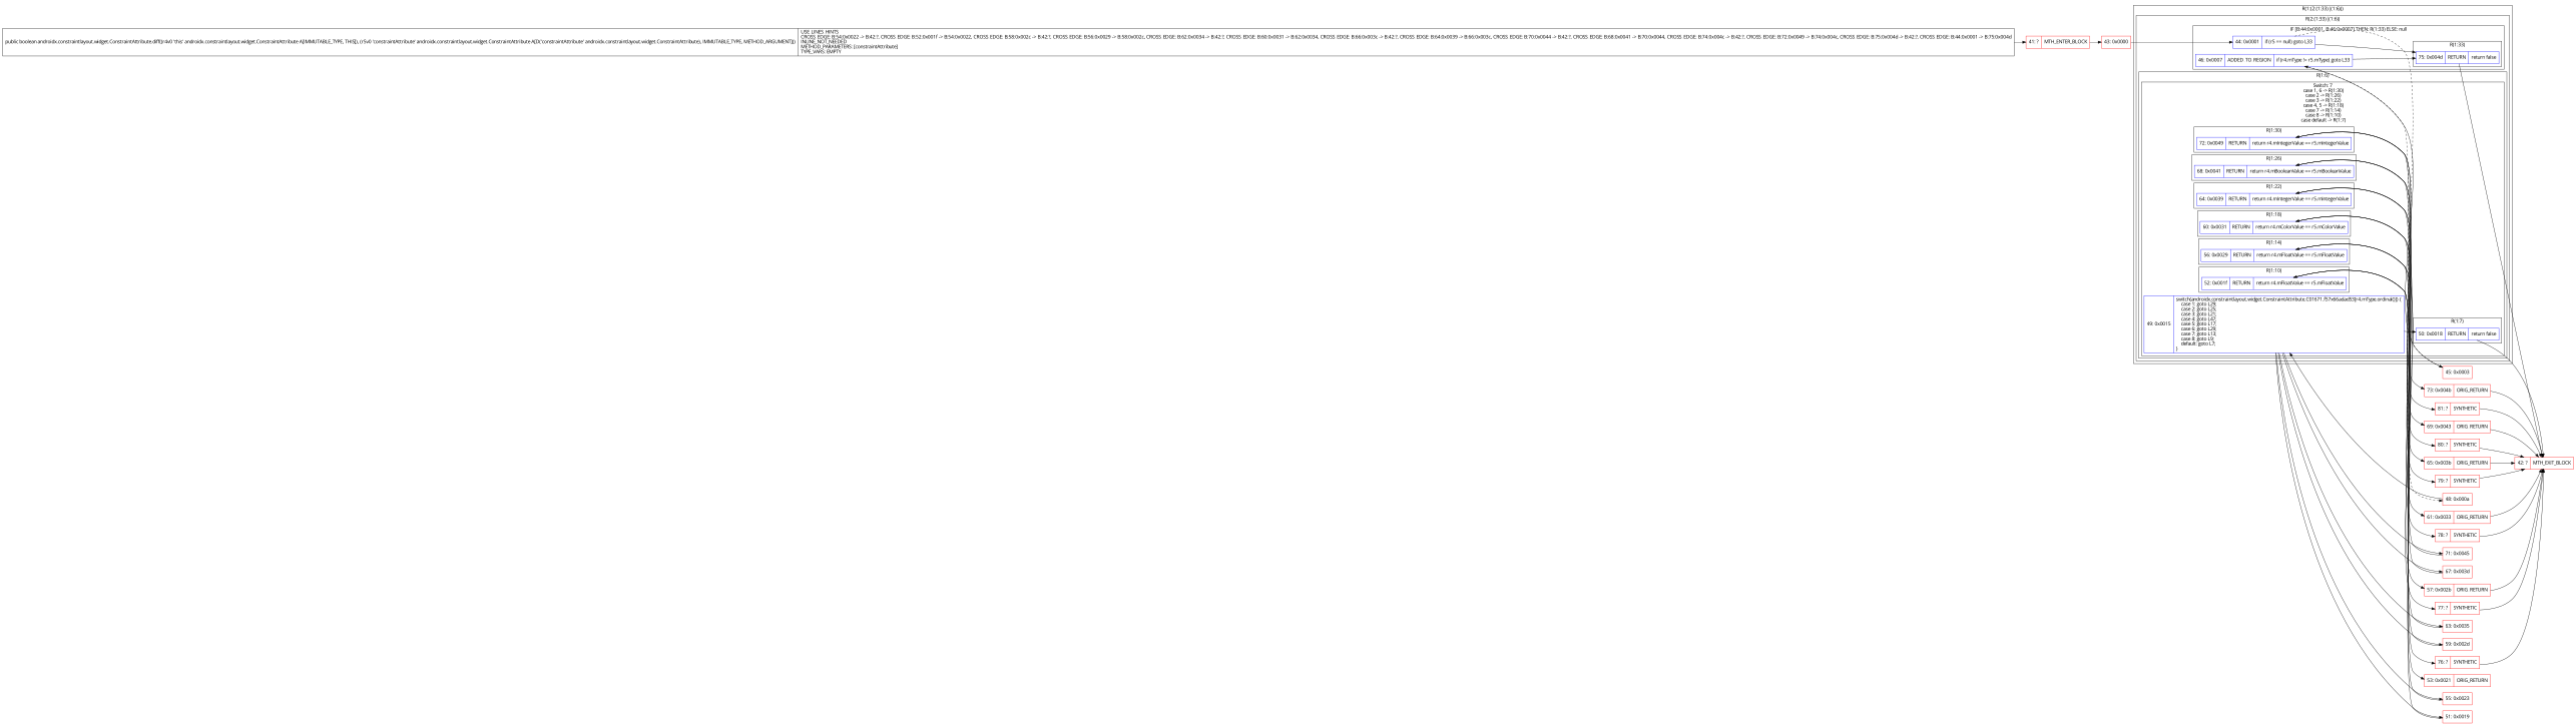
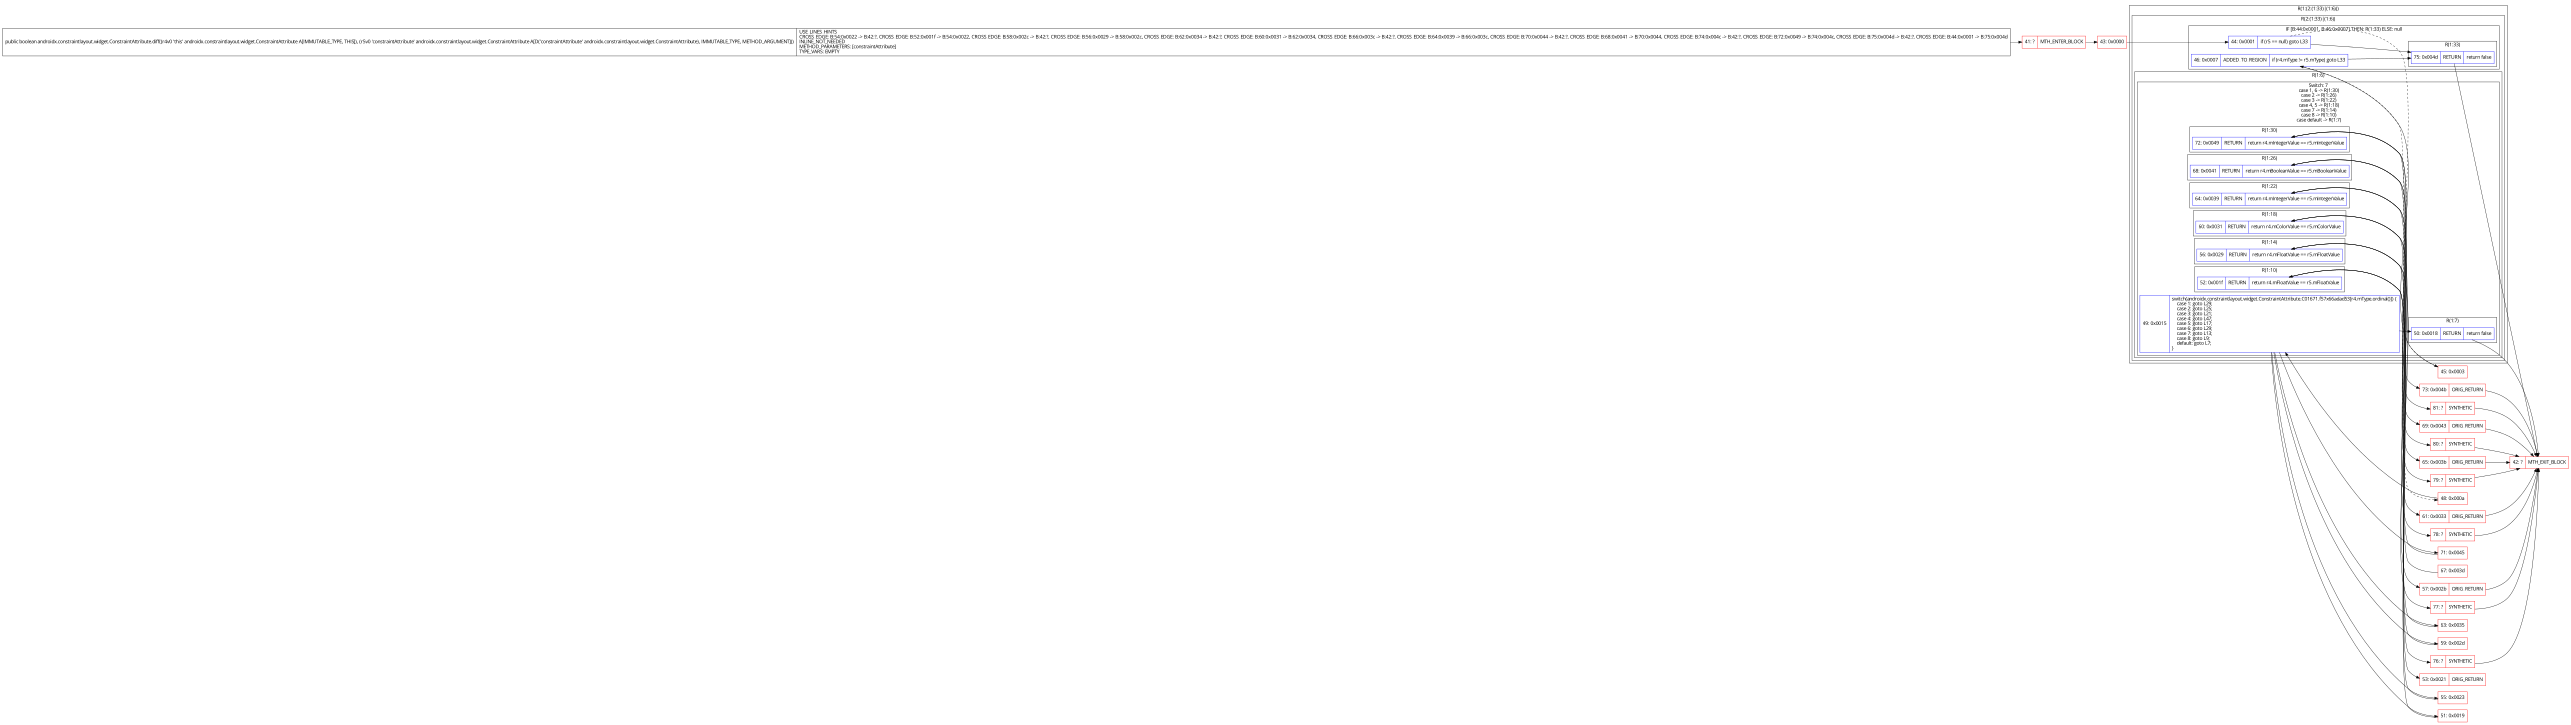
  digraph {
    fontname="Open Sans"
    rankdir=LR
    node [color=red fontname="Open Sans" shape=record]
    edge [fontname="Open Sans"]
    n1 [color=blue label="{75\:\ 0x004d|RETURN\l|return false\l}"]
    n2 [color=blue label="{44\:\ 0x0001|if (r5 == null) goto L33\l}"]
    n3 [color=blue label="{46\:\ 0x0007|ADDED_TO_REGION\l|if (r4.mType != r5.mType) goto L33\l}"]
    n4 [color=blue label="{72\:\ 0x0049|RETURN\l|return r4.mIntegerValue == r5.mIntegerValue\l}"]
    n5 [color=blue label="{68\:\ 0x0041|RETURN\l|return r4.mBooleanValue == r5.mBooleanValue\l}"]
    n6 [color=blue label="{64\:\ 0x0039|RETURN\l|return r4.mIntegerValue == r5.mIntegerValue\l}"]
    n7 [color=blue label="{60\:\ 0x0031|RETURN\l|return r4.mColorValue == r5.mColorValue\l}"]
    n8 [color=blue label="{56\:\ 0x0029|RETURN\l|return r4.mFloatValue == r5.mFloatValue\l}"]
    n9 [color=blue label="{52\:\ 0x001f|RETURN\l|return r4.mFloatValue == r5.mFloatValue\l}"]
    n10 [color=blue label="{50\:\ 0x0018|RETURN\l|return false\l}"]
    n11 [color=blue label="{49\:\ 0x0015|switch(androidx.constraintlayout.widget.ConstraintAttribute.C01671.f57x66adad53[r4.mType.ordinal()]) \{\l    case 1: goto L29;\l    case 2: goto L25;\l    case 3: goto L21;\l    case 4: goto L47;\l    case 5: goto L17;\l    case 6: goto L29;\l    case 7: goto L13;\l    case 8: goto L9;\l    default: goto L7;\l\}\l}"]
    n12 [label="{42\:\ ?|MTH_EXIT_BLOCK\l}"]
    n13 [label="{45\:\ 0x0003}"]
    n14 [label="{48\:\ 0x000a}"]
    n15 [label="{73\:\ 0x004b|ORIG_RETURN\l}"]
    n16 [label="{81\:\ ?|SYNTHETIC\l}"]
    n17 [label="{69\:\ 0x0043|ORIG_RETURN\l}"]
    n18 [label="{80\:\ ?|SYNTHETIC\l}"]
    n19 [label="{65\:\ 0x003b|ORIG_RETURN\l}"]
    n20 [label="{79\:\ ?|SYNTHETIC\l}"]
    n21 [label="{61\:\ 0x0033|ORIG_RETURN\l}"]
    n22 [label="{78\:\ ?|SYNTHETIC\l}"]
    n23 [label="{57\:\ 0x002b|ORIG_RETURN\l}"]
    n24 [label="{77\:\ ?|SYNTHETIC\l}"]
    n25 [label="{53\:\ 0x0021|ORIG_RETURN\l}"]
    n26 [label="{76\:\ ?|SYNTHETIC\l}"]
    n27 [label="{51\:\ 0x0019}"]
    n28 [label="{55\:\ 0x0023}"]
    n29 [label="{59\:\ 0x002d}"]
    n30 [label="{63\:\ 0x0035}"]
    n31 [label="{67\:\ 0x003d}"]
    n32 [label="{71\:\ 0x0045}"]
    n33 [label="{41\:\ ?|MTH_ENTER_BLOCK\l}"]
    n34 [label="{43\:\ 0x0000}"]
    n35 [label="{public boolean androidx.constraintlayout.widget.ConstraintAttribute.diff((r4v0 'this' androidx.constraintlayout.widget.ConstraintAttribute A[IMMUTABLE_TYPE, THIS]), (r5v0 'constraintAttribute' androidx.constraintlayout.widget.ConstraintAttribute A[D('constraintAttribute' androidx.constraintlayout.widget.ConstraintAttribute), IMMUTABLE_TYPE, METHOD_ARGUMENT]))  | USE_LINES_HINTS\lCROSS_EDGE: B:54:0x0022 \-\> B:42:?, CROSS_EDGE: B:52:0x001f \-\> B:54:0x0022, CROSS_EDGE: B:58:0x002c \-\> B:42:?, CROSS_EDGE: B:56:0x0029 \-\> B:58:0x002c, CROSS_EDGE: B:62:0x0034 \-\> B:42:?, CROSS_EDGE: B:60:0x0031 \-\> B:62:0x0034, CROSS_EDGE: B:66:0x003c \-\> B:42:?, CROSS_EDGE: B:64:0x0039 \-\> B:66:0x003c, CROSS_EDGE: B:70:0x0044 \-\> B:42:?, CROSS_EDGE: B:68:0x0041 \-\> B:70:0x0044, CROSS_EDGE: B:74:0x004c \-\> B:42:?, CROSS_EDGE: B:72:0x0049 \-\> B:74:0x004c, CROSS_EDGE: B:75:0x004d \-\> B:42:?, CROSS_EDGE: B:44:0x0001 \-\> B:75:0x004d\lINLINE_NOT_NEEDED\lMETHOD_PARAMETERS: [constraintAttribute]\lTYPE_VARS: EMPTY\l}" color=""]
    subgraph cluster_1 {
      label="R(1:(2:(1:33)|(1:6)))"
      subgraph cluster_2 {
        label="R(2:(1:33)|(1:6))"
        subgraph cluster_3 {
          label="IF [B:44:0x0001, B:46:0x0007] THEN: R(1:33) ELSE: null"
          n2
          n3
          subgraph cluster_4 {
            label="R(1:33)"
            n1
          }
        }
        subgraph cluster_5 {
          label="R(1:6)"
          subgraph cluster_6 {
            label="Switch: 7\n case 1, 6 -> R(1:30)\n case 2 -> R(1:26)\n case 3 -> R(1:22)\n case 4, 5 -> R(1:18)\n case 7 -> R(1:14)\n case 8 -> R(1:10)\n case default -> R(1:7)"
            n11
            subgraph cluster_7 {
              label="R(1:30)"
              n4
            }
            subgraph cluster_8 {
              label="R(1:26)"
              n5
            }
            subgraph cluster_9 {
              label="R(1:22)"
              n6
            }
            subgraph cluster_10 {
              label="R(1:18)"
              n7
            }
            subgraph cluster_11 {
              label="R(1:14)"
              n8
            }
            subgraph cluster_12 {
              label="R(1:10)"
              n9
            }
            subgraph cluster_13 {
              label="R(1:7)"
              n10
            }
          }
        }
      }
    }
    n1 -> n12
    n2 -> n1
    n2 -> n13 [style=dashed]
    n3 -> n1
    n3 -> n14 [style=dashed]
    n4 -> n15
    n4 -> n16
    n5 -> n17
    n5 -> n18
    n6 -> n19
    n6 -> n20
    n7 -> n21
    n7 -> n22
    n8 -> n23
    n8 -> n24
    n9 -> n25
    n9 -> n26
    n10 -> n12
    n11 -> n10
    n11 -> n27
    n11 -> n28
    n11 -> n29
    n11 -> n30
-   n11 -> n31
    n11 -> n32
    n13 -> n3
    n14 -> n11
    n15 -> n12
    n16 -> n12
    n17 -> n12
    n18 -> n12
    n19 -> n12
    n20 -> n12
    n21 -> n12
    n22 -> n12
    n23 -> n12
    n24 -> n12
    n26 -> n12
    n27 -> n9
    n28 -> n8
    n29 -> n7
    n30 -> n6
    n31 -> n5
    n32 -> n4
    n33 -> n34
    n34 -> n2
    n35 -> n33
  }
